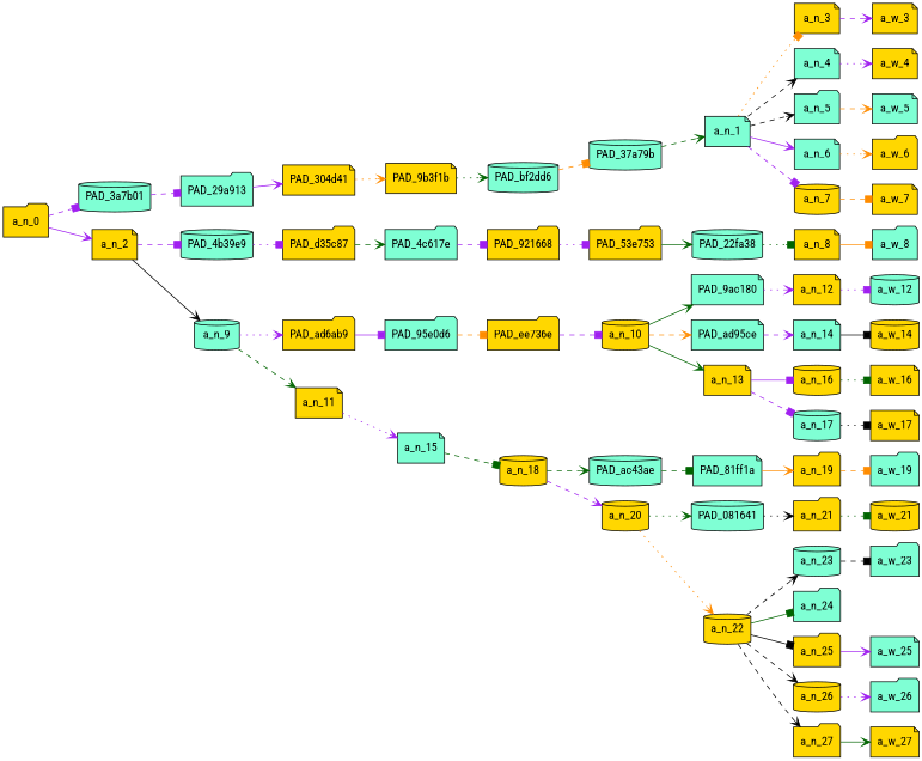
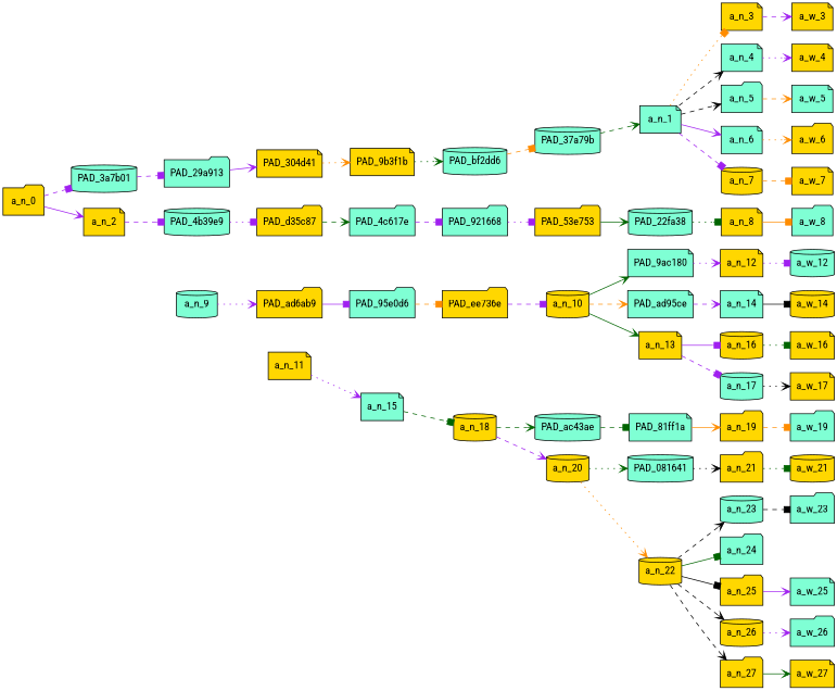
  strict digraph {
    fontname="Roboto Condensed"
    rankdir=LR
    node [div_dir=-1 fillcolor=gold fontname="Roboto Condensed" index=0 level=1 shape=note style=filled text_span="[5]" value=0.30003910]
    edge [arrowhead=vee color=purple fontname="Roboto Condensed" style=dashed]
    a_n_0 [level=9 shape=folder text_span="[0, 1, 2, 3, 4, 5, 6, 7, 8, 9, 10, 11, 12, 13, 14, 15, 16]" value=1.00000001]
    PAD_3a7b01 [fillcolor=aquamarine level=8 shape=cylinder text_span="[0, 1, 2, 3, 4]"]
    a_n_2 [div_dir=1 index=1 level=8 text_span="[5, 6, 7, 8, 9, 10, 11, 12, 13, 14, 15, 16]" value=0.69987968]
    PAD_29a913 [fillcolor=aquamarine level=7 shape=folder text_span="[0, 1, 2, 3, 4]"]
    PAD_4b39e9 [fillcolor=aquamarine index=1 level=7 shape=cylinder value=0.03411098]
    a_n_9 [div_dir=1 fillcolor=aquamarine index=2 level=7 shape=cylinder text_span="[6, 7, 8, 9, 10, 11, 12, 13, 14, 15, 16]" value=0.66564959]
    PAD_304d41 [level=6 text_span="[0, 1, 2, 3, 4]"]
    PAD_d35c87 [index=1 level=6 shape=folder value=0.03411098]
    PAD_ad6ab9 [index=2 level=6 shape=folder text_span="[6, 7, 8, 9]" value=0.15758616]
    a_n_11 [div_dir=1 index=3 level=6 text_span="[10, 11, 12, 13, 14, 15, 16]" value=0.50786072]
    PAD_9b3f1b [level=5 text_span="[0, 1, 2, 3, 4]"]
    PAD_bf2dd6 [fillcolor=aquamarine level=4 shape=cylinder text_span="[0, 1, 2, 3, 4]"]
    PAD_37a79b [fillcolor=aquamarine level=3 shape=cylinder text_span="[0, 1, 2, 3, 4]"]
    a_n_1 [fillcolor=aquamarine level=2 text_span="[0, 1, 2, 3, 4]"]
    a_n_3 [text_span="[0]" value=0.08902616]
    a_n_4 [div_dir=1 fillcolor=aquamarine index=1 text_span="[1]" value=0.05442867]
    a_n_5 [fillcolor=aquamarine index=2 shape=folder text_span="[2]" value=0.04403274]
    a_n_6 [fillcolor=aquamarine index=3 text_span="[3]" value=0.05942187]
    a_n_7 [div_dir=1 index=4 shape=cylinder text_span="[4]" value=0.05278574]
    a_w_3 [div_dir=0 level=0 text_span="[0]" value=harvard]
    a_w_4 [div_dir=0 index=1 level=0 text_span="[1]" value=colorado]
    a_w_5 [div_dir=0 fillcolor=aquamarine index=2 level=0 text_span="[2]" value=state]
    a_w_6 [div_dir=0 index=3 level=0 shape=folder text_span="[3]" value=american]
    a_w_7 [div_dir=0 index=4 level=0 text_span="[4]" value=university]
    PAD_4c617e [fillcolor=aquamarine index=1 level=5 shape=folder value=0.03411098]
    PAD_95e0d6 [fillcolor=aquamarine index=2 level=5 shape=folder text_span="[6, 7, 8, 9]" value=0.15758616]
    a_n_15 [div_dir=1 fillcolor=aquamarine index=3 level=5 text_span="[10, 11, 12, 13, 14, 15, 16]" value=0.50756954]
-   PAD_921668 [index=1 level=4 shape=folder value=0.03411098]
+   PAD_921668 [fillcolor=aquamarine index=1 level=4 shape=folder value=0.03411098]
    PAD_53e753 [index=1 level=3 shape=folder value=0.03411098]
    PAD_22fa38 [fillcolor=aquamarine index=1 level=2 shape=cylinder value=0.03411098]
    a_n_8 [index=5 value=0.03411098]
    a_w_8 [div_dir=0 fillcolor=aquamarine index=5 level=0 shape=folder value=are]
    PAD_ee736e [index=2 level=4 shape=folder text_span="[6, 7, 8, 9]" value=0.15758616]
    a_n_18 [div_dir=1 index=3 level=4 shape=cylinder text_span="[10, 11, 12, 13, 14, 15, 16]" value=0.50727836]
    a_n_10 [index=2 level=3 shape=cylinder text_span="[6, 7, 8, 9]" value=0.15758616]
    PAD_9ac180 [fillcolor=aquamarine index=2 level=2 text_span="[6]" value=0.02630135]
    PAD_ad95ce [div_dir=1 fillcolor=aquamarine index=4 level=2 text_span="[9]" value=0.05162490]
    a_n_13 [index=3 level=2 text_span="[7, 8]" value=0.07957532]
    a_n_12 [index=6 text_span="[6]" value=0.02630135]
    a_n_14 [div_dir=1 fillcolor=aquamarine index=9 text_span="[9]" value=0.05162490]
    a_n_16 [div_dir=1 index=7 shape=cylinder text_span="[7]" value=0.03550104]
    a_n_17 [fillcolor=aquamarine index=8 shape=cylinder text_span="[8]" value=0.04394649]
    a_w_12 [div_dir=0 fillcolor=aquamarine index=6 level=0 shape=cylinder text_span="[6]" value=the]
    a_w_14 [div_dir=0 index=9 level=0 shape=cylinder text_span="[9]" value=colleges]
    a_w_16 [div_dir=0 index=7 level=0 text_span="[7]" value="<number>"]
    a_w_17 [div_dir=0 index=8 level=0 text_span="[8]" value=latest]
    PAD_ac43ae [div_dir=1 fillcolor=aquamarine index=3 level=3 shape=cylinder text_span="[10]" value=0.02687259]
    a_n_20 [div_dir=1 index=4 level=3 shape=cylinder text_span="[11, 12, 13, 14, 15, 16]" value=0.48011460]
    PAD_81ff1a [div_dir=1 fillcolor=aquamarine index=5 level=2 text_span="[10]" value=0.02687259]
    PAD_081641 [fillcolor=aquamarine index=6 level=2 shape=cylinder text_span="[11]" value=0.04766317]
    a_n_22 [div_dir=1 index=7 level=2 shape=cylinder text_span="[12, 13, 14, 15, 16]" value=0.43215826]
    a_n_19 [div_dir=1 index=10 shape=folder text_span="[10]" value=0.02687259]
    a_n_21 [index=11 shape=folder text_span="[11]" value=0.04766317]
    a_n_23 [fillcolor=aquamarine index=12 shape=cylinder text_span="[12]" value=0.06886256]
    a_n_24 [div_dir=1 fillcolor=aquamarine index=13 shape=folder text_span="[13]" value=0.11297653]
    a_n_25 [div_dir=1 index=14 shape=folder text_span="[14]" value=0.12893843]
    a_n_26 [div_dir=1 index=15 shape=cylinder text_span="[15]" value=0.03252643]
    a_n_27 [index=16 shape=folder text_span="[16]" value=0.08848612]
    a_w_19 [div_dir=0 fillcolor=aquamarine index=10 level=0 shape=folder text_span="[10]" value=to]
    a_w_21 [div_dir=0 index=11 level=0 shape=cylinder text_span="[11]" value=promote]
    a_w_23 [div_dir=0 fillcolor=aquamarine index=12 level=0 shape=folder text_span="[12]" value=anti]
    a_w_25 [div_dir=0 fillcolor=aquamarine index=14 level=0 text_span="[14]" value=agendas]
    a_w_26 [div_dir=0 fillcolor=aquamarine index=15 level=0 shape=folder text_span="[15]" value=and]
    a_w_27 [div_dir=0 index=16 level=0 text_span="[16]" value=segregation]
    a_n_0 -> PAD_3a7b01 [arrowhead=box]
    a_n_0 -> a_n_2 [style=solid]
    PAD_3a7b01 -> PAD_29a913 [arrowhead=box]
    a_n_2 -> PAD_4b39e9 [arrowhead=box]
-   a_n_2 -> a_n_9 [color=black style=solid]
    PAD_29a913 -> PAD_304d41 [style=solid]
    PAD_4b39e9 -> PAD_d35c87 [arrowhead=box style=dotted]
    a_n_9 -> PAD_ad6ab9 [style=dotted]
-   a_n_9 -> a_n_11 [color=darkgreen]
    PAD_304d41 -> PAD_9b3f1b [color=darkorange style=dotted]
    PAD_d35c87 -> PAD_4c617e [color=darkgreen]
    PAD_ad6ab9 -> PAD_95e0d6 [arrowhead=box style=solid]
    a_n_11 -> a_n_15 [style=dotted]
    PAD_9b3f1b -> PAD_bf2dd6 [color=darkgreen style=dotted]
    PAD_bf2dd6 -> PAD_37a79b [arrowhead=box color=darkorange]
    PAD_37a79b -> a_n_1 [color=darkgreen]
    a_n_1 -> a_n_3 [arrowhead=box color=darkorange style=dotted]
    a_n_1 -> a_n_4 [color=black]
    a_n_1 -> a_n_5 [color=black]
    a_n_1 -> a_n_6 [style=solid]
    a_n_1 -> a_n_7 [arrowhead=box]
    a_n_3 -> a_w_3
    a_n_4 -> a_w_4 [style=dotted]
    a_n_5 -> a_w_5 [color=darkorange]
    a_n_6 -> a_w_6 [color=darkorange style=dotted]
    a_n_7 -> a_w_7 [arrowhead=box color=darkorange]
    PAD_4c617e -> PAD_921668 [arrowhead=box]
    PAD_95e0d6 -> PAD_ee736e [arrowhead=box color=darkorange]
    a_n_15 -> a_n_18 [arrowhead=box color=darkgreen]
    PAD_921668 -> PAD_53e753 [arrowhead=box style=dotted]
    PAD_53e753 -> PAD_22fa38 [color=darkgreen style=solid]
    PAD_22fa38 -> a_n_8 [arrowhead=box color=darkgreen style=dotted]
    a_n_8 -> a_w_8 [arrowhead=box color=darkorange style=solid]
    PAD_ee736e -> a_n_10 [arrowhead=box]
    a_n_18 -> PAD_ac43ae [color=darkgreen]
    a_n_18 -> a_n_20
    a_n_10 -> PAD_9ac180 [color=darkgreen style=solid]
    a_n_10 -> PAD_ad95ce [color=darkorange]
    a_n_10 -> a_n_13 [color=darkgreen style=solid]
    PAD_9ac180 -> a_n_12 [style=dotted]
    PAD_ad95ce -> a_n_14
    a_n_13 -> a_n_16 [arrowhead=box style=solid]
    a_n_13 -> a_n_17 [arrowhead=box]
    a_n_12 -> a_w_12 [arrowhead=box style=dotted]
    a_n_14 -> a_w_14 [arrowhead=box color=black style=solid]
    a_n_16 -> a_w_16 [arrowhead=box color=darkgreen style=dotted]
-   a_n_17 -> a_w_17 [arrowhead=box color=black style=dotted]
+   a_n_17 -> a_w_17 [color=black style=dotted]
    PAD_ac43ae -> PAD_81ff1a [arrowhead=box color=darkgreen]
    a_n_20 -> PAD_081641 [color=darkgreen style=dotted]
    a_n_20 -> a_n_22 [color=darkorange style=dotted]
    PAD_81ff1a -> a_n_19 [color=darkorange style=solid]
    PAD_081641 -> a_n_21 [color=black style=dotted]
    a_n_22 -> a_n_23 [color=black]
    a_n_22 -> a_n_24 [arrowhead=box color=darkgreen style=solid]
    a_n_22 -> a_n_25 [arrowhead=box color=black style=solid]
    a_n_22 -> a_n_26 [color=black]
    a_n_22 -> a_n_27 [color=black]
    a_n_19 -> a_w_19 [arrowhead=box color=darkorange]
    a_n_21 -> a_w_21 [arrowhead=box color=darkgreen style=dotted]
    a_n_23 -> a_w_23 [arrowhead=box color=black]
    a_n_25 -> a_w_25 [style=solid]
    a_n_26 -> a_w_26 [style=dotted]
    a_n_27 -> a_w_27 [color=darkgreen style=solid]
  }
